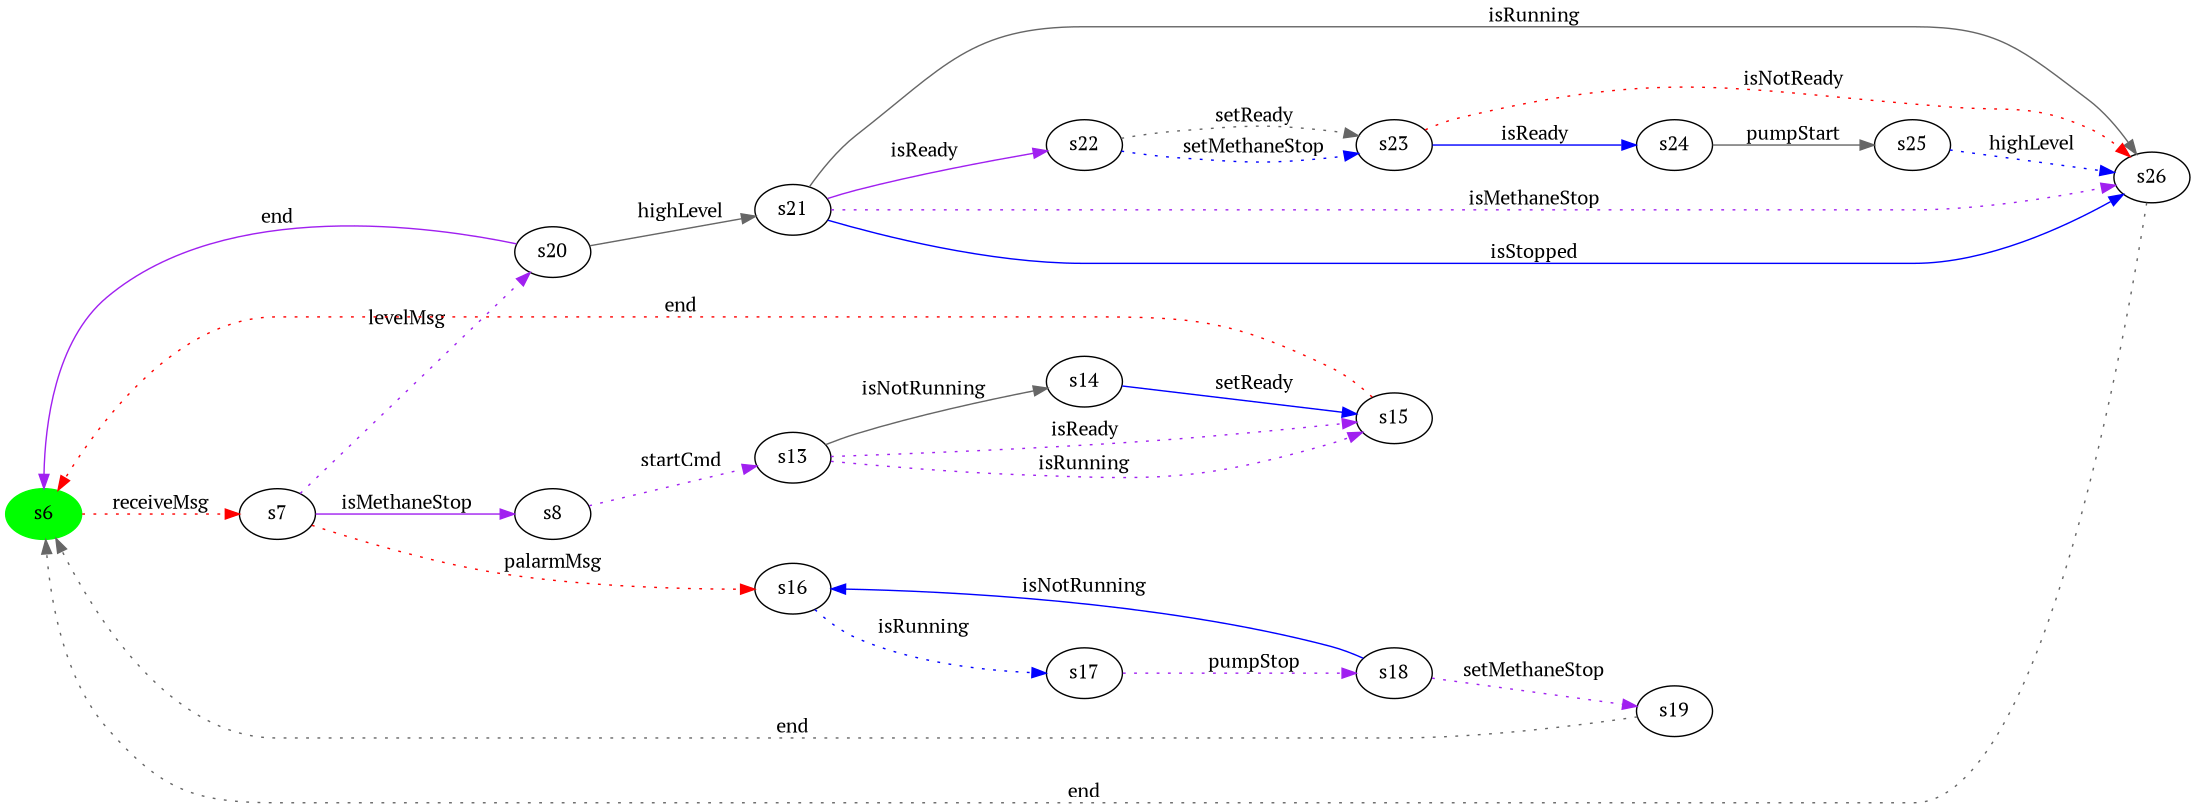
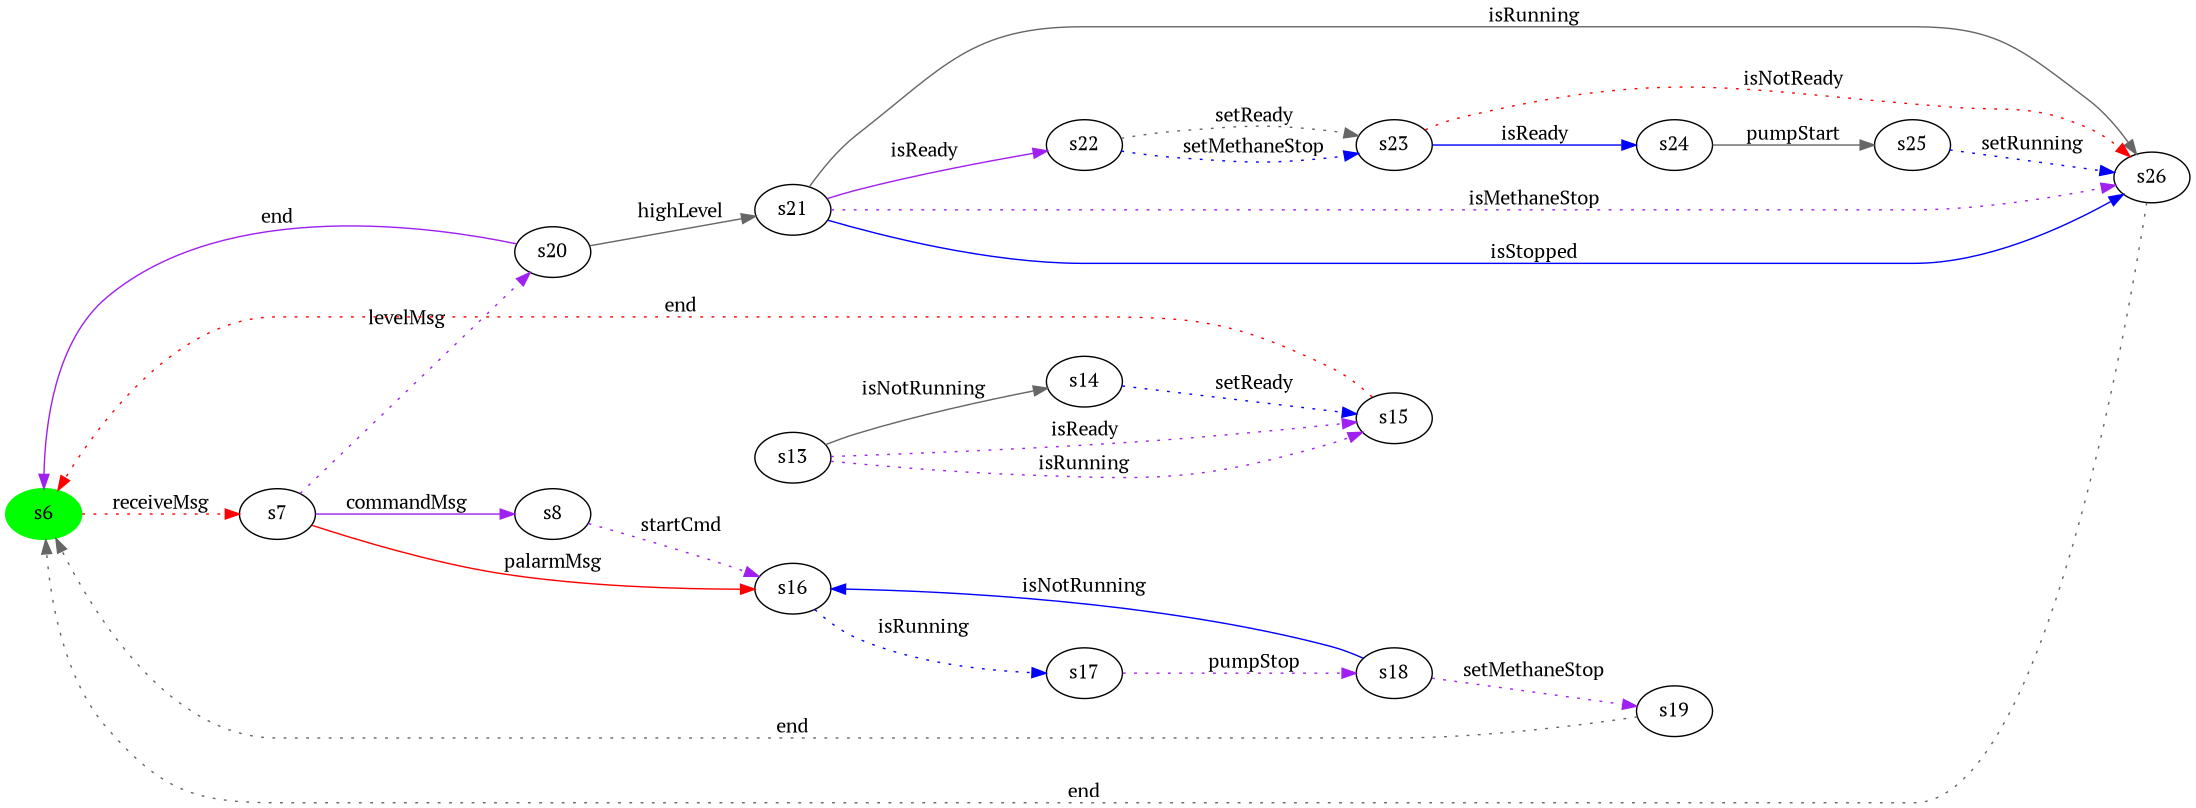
  digraph {
    fontname="PT Serif"
    rankdir=LR
    node [fontname="PT Serif"]
    edge [color=purple fontname="PT Serif" style=dotted]
    n1 [color=green label=s6 style=filled]
    n2 [label=s7]
    n3 [label=s8]
    n4 [label=s16]
    n5 [label=s20]
    n6 [label=s13]
    n7 [label=s17]
    n8 [label=s21]
    n9 [label=s14]
    n10 [label=s15]
    n11 [label=s18]
    n12 [label=s19]
    n13 [label=s22]
    n14 [label=s26]
    n15 [label=s23]
    n16 [label=s24]
    n17 [label=s25]
    n1 -> n2 [color=red label=" receiveMsg "]
-   n2 -> n3 [label=" isMethaneStop " style=solid]
-   n2 -> n4 [color=red label=" palarmMsg "]
+   n2 -> n3 [label=" commandMsg " style=solid]
+   n2 -> n4 [color=red label=" palarmMsg " style=solid]
    n2 -> n5 [label=" levelMsg "]
-   n3 -> n6 [label=" startCmd "]
+   n3 -> n4 [label=" startCmd "]
    n4 -> n7 [color=blue label=" isRunning "]
    n5 -> n1 [label=" end " style=solid]
    n5 -> n8 [color=gray40 label=" highLevel " style=solid]
    n6 -> n9 [color=gray40 label=" isNotRunning " style=solid]
    n6 -> n10 [label=" isReady "]
    n6 -> n10 [label=" isRunning "]
    n7 -> n11 [label=" pumpStop "]
    n8 -> n13 [label=" isReady " style=solid]
    n8 -> n14 [label=" isMethaneStop "]
    n8 -> n14 [color=blue label=" isStopped " style=solid]
    n8 -> n14 [color=gray40 label=" isRunning " style=solid]
-   n9 -> n10 [color=blue label=" setReady " style=solid]
+   n9 -> n10 [color=blue label=" setReady "]
    n10 -> n1 [color=red label=" end "]
    n11 -> n4 [color=blue label=" isNotRunning " style=solid]
    n11 -> n12 [label=" setMethaneStop "]
    n12 -> n1 [color=gray40 label=" end "]
    n13 -> n15 [color=gray40 label=" setReady "]
    n13 -> n15 [color=blue label=" setMethaneStop "]
    n14 -> n1 [color=gray40 label=" end "]
    n15 -> n14 [color=red label=" isNotReady "]
    n15 -> n16 [color=blue label=" isReady " style=solid]
    n16 -> n17 [color=gray40 label=" pumpStart " style=solid]
-   n17 -> n14 [color=blue label=" highLevel "]
+   n17 -> n14 [color=blue label=" setRunning "]
  }
